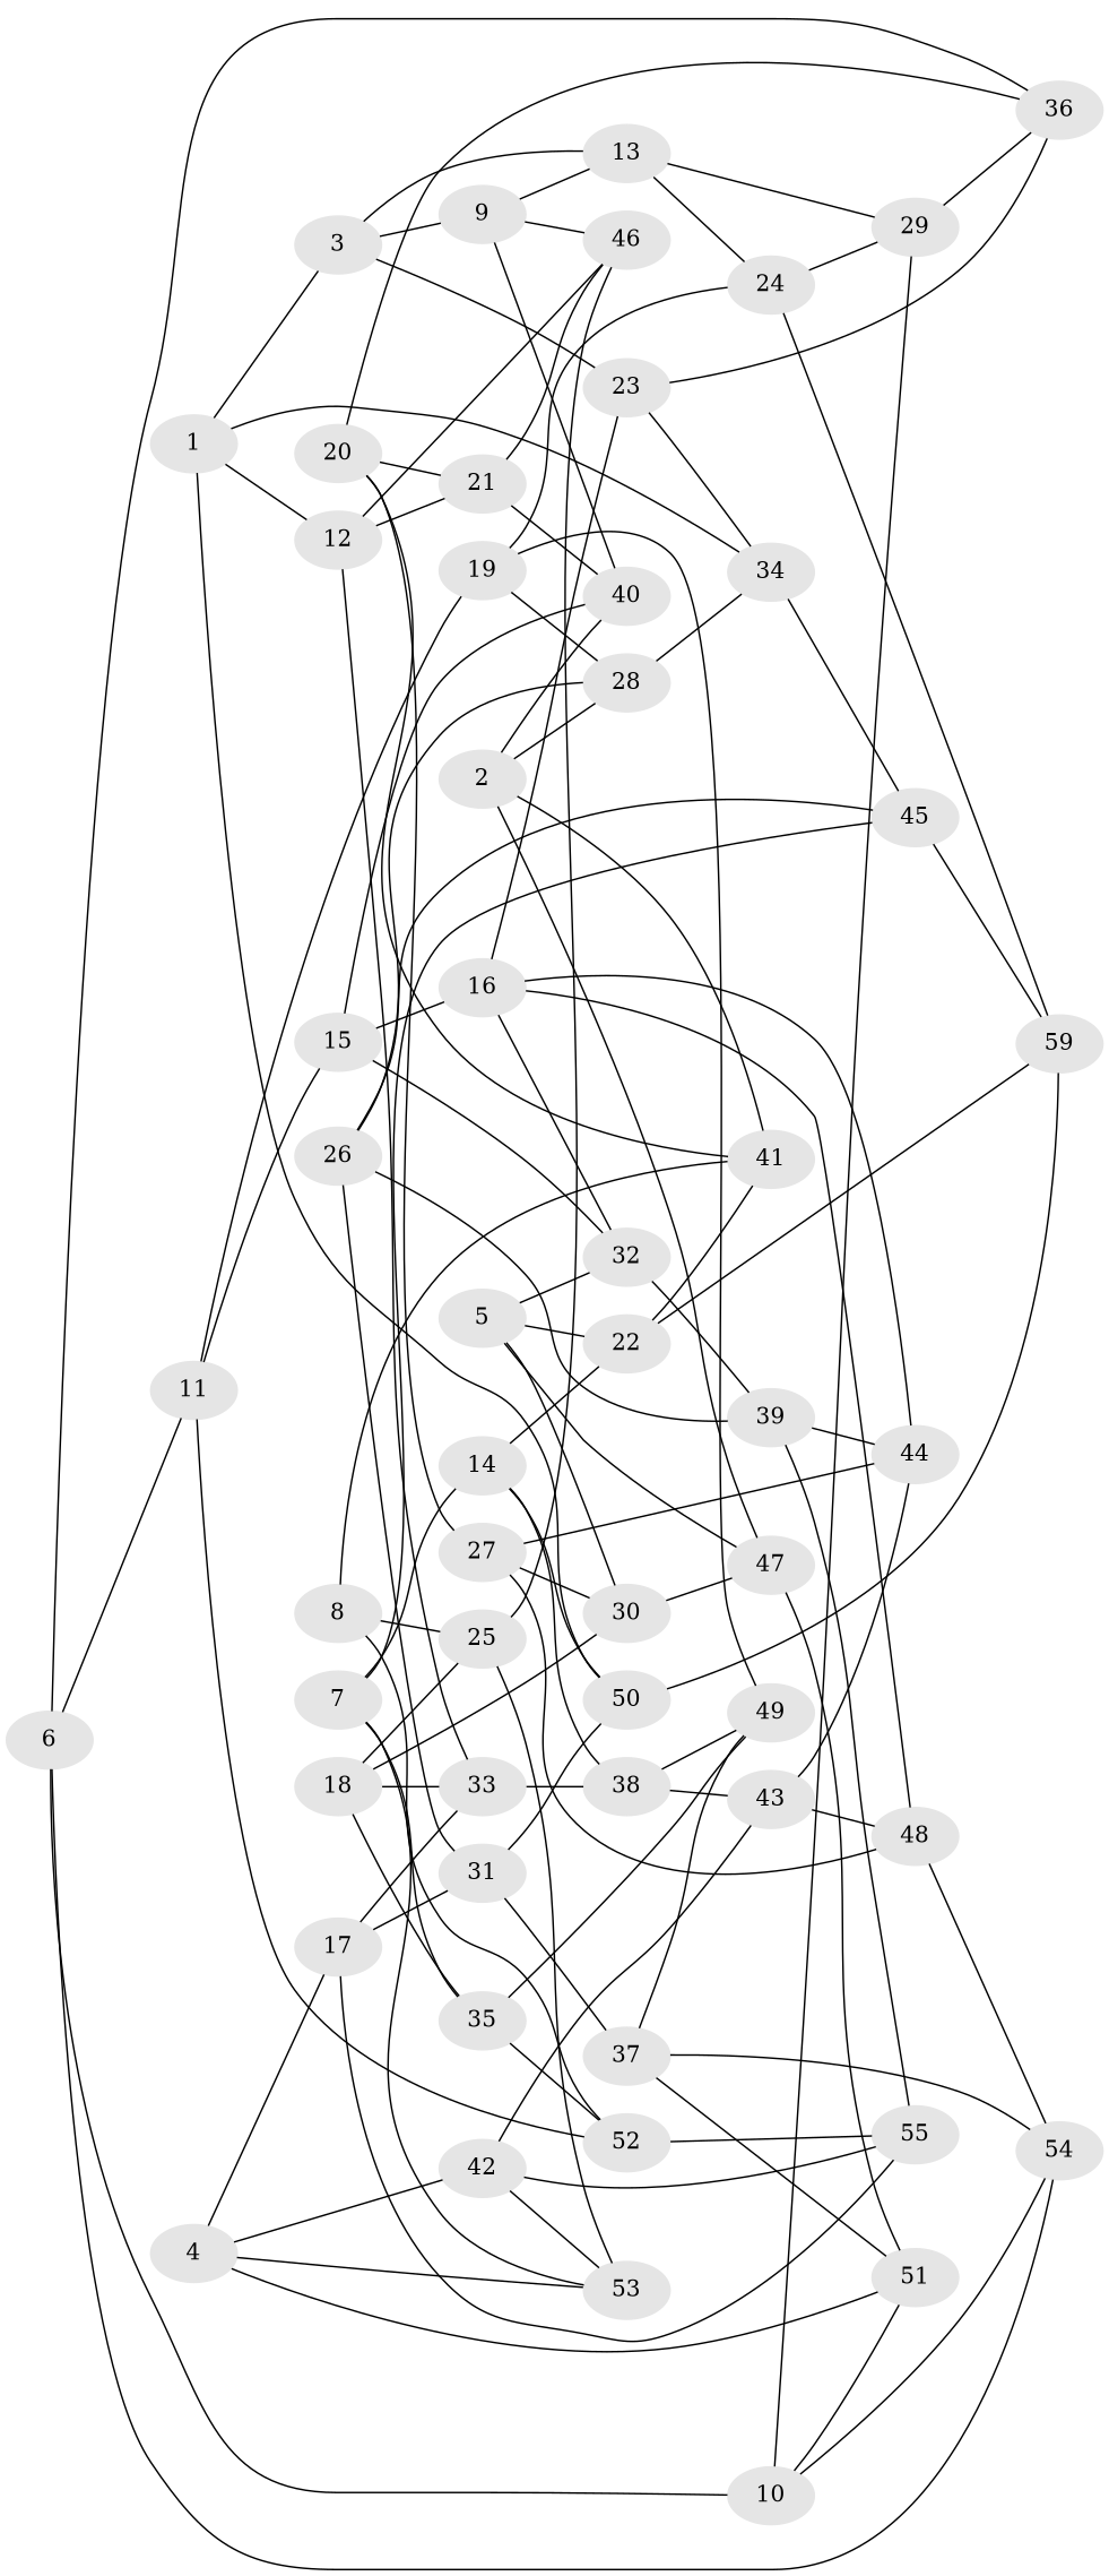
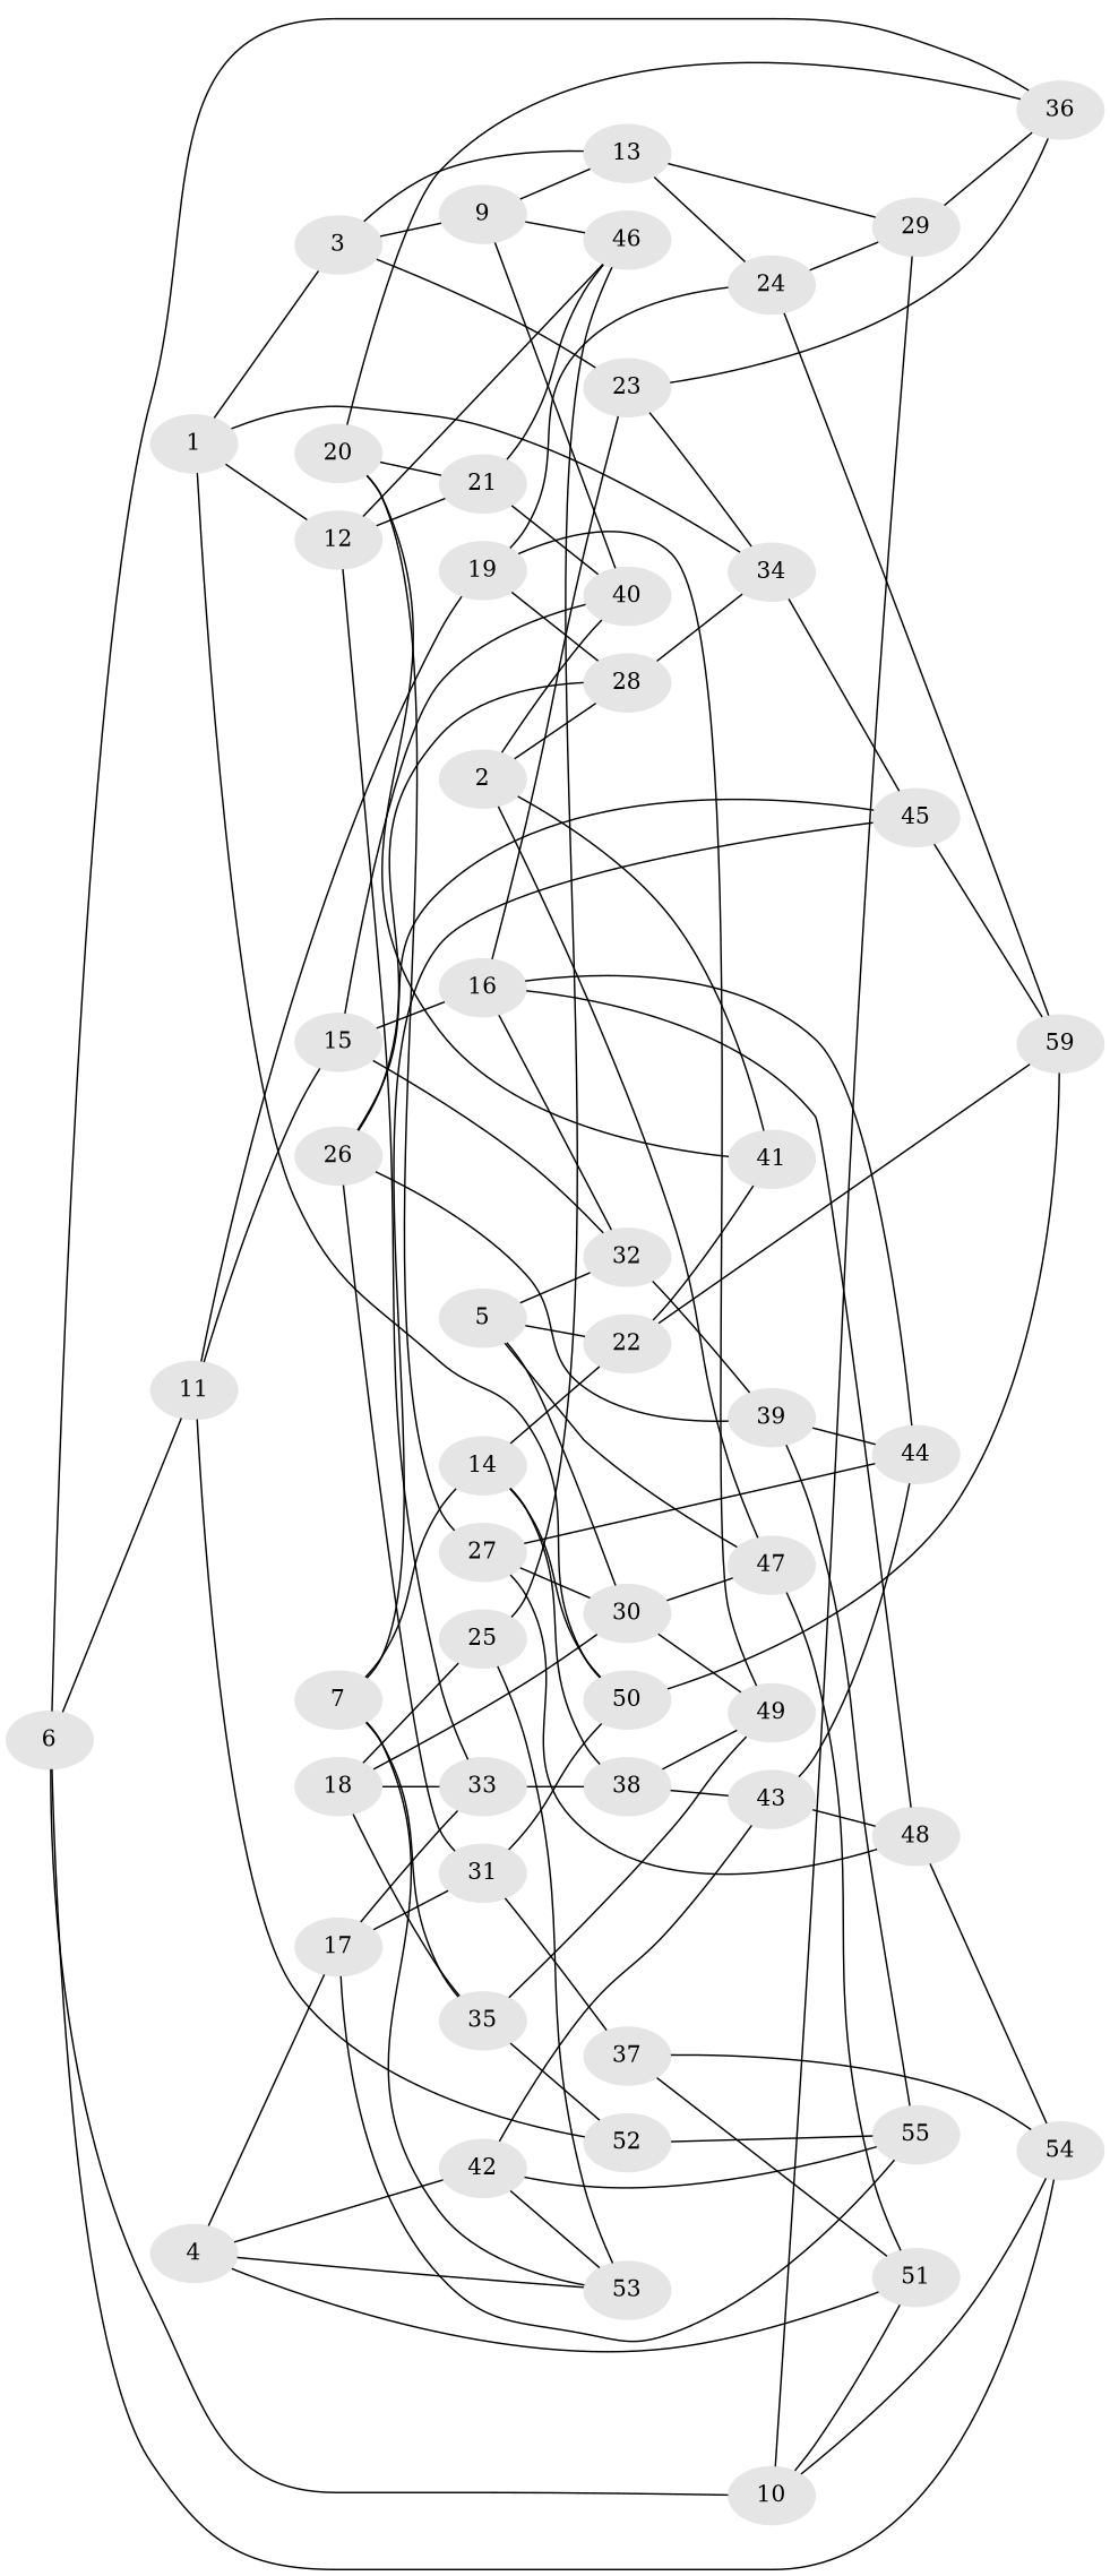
  graph {
    rankdir=LR
    node [color=gray90 style=filled]
    1
    3
    12
    34
    50
    9
    13
    23
    46
    21
    33
    45
    n13 [label=59]
    2
    28
    40
    41
    47
    51
    29
    24
    36
    4
    17
    42
    53
    31
    55
    43
    5
    22
    30
    32
    39
    6
    10
    11
    54
    52
    15
    19
    7
    14
    35
    38
    49
-   8
    25
    16
    44
    48
    37
    18
    20
    27
    26
    1 -- 3
    1 -- 12
    1 -- 34
    1 -- 50
    3 -- 9
    3 -- 13
    3 -- 23
    12 -- 46
    12 -- 21
    12 -- 33
    34 -- 45
    50 -- n13
    9 -- 13
    9 -- 46
    9 -- 40
    13 -- 29
    13 -- 24
    23 -- 34
    23 -- 36
    21 -- 46
    21 -- 40
    33 -- 38
    45 -- n13
    2 -- 28
    2 -- 40
    2 -- 41
    2 -- 47
    28 -- 34
    47 -- 51
    29 -- 36
    24 -- n13
    24 -- 29
    4 -- 51
    4 -- 17
    4 -- 42
    4 -- 53
    17 -- 33
    17 -- 31
    17 -- 55
    42 -- 53
    42 -- 55
    42 -- 43
    31 -- 50
    31 -- 37
    43 -- 44
    43 -- 48
    5 -- 47
    5 -- 22
    5 -- 30
    5 -- 32
    22 -- n13
    22 -- 41
    30 -- 47
    32 -- 39
    39 -- 55
    39 -- 44
    6 -- 36
    6 -- 10
    6 -- 11
    6 -- 54
    10 -- 51
    10 -- 29
    10 -- 54
    11 -- 52
    11 -- 15
    11 -- 19
    52 -- 55
    15 -- 40
    15 -- 32
    15 -- 16
    19 -- 28
    19 -- 24
    19 -- 49
    7 -- 45
    7 -- 53
    7 -- 14
    7 -- 35
    14 -- 50
    14 -- 22
    14 -- 38
    35 -- 52
    35 -- 49
    38 -- 43
    38 -- 49
-   8 -- 41
-   8 -- 52
-   8 -- 25
    25 -- 46
    25 -- 53
    16 -- 23
    16 -- 32
    16 -- 44
    16 -- 48
    48 -- 54
    37 -- 51
    37 -- 54
-   37 -- 49
+   30 -- 49
    18 -- 33
    18 -- 30
    18 -- 35
    18 -- 25
    20 -- 21
    20 -- 41
    20 -- 36
    20 -- 27
    27 -- 30
    27 -- 44
    27 -- 48
    26 -- 45
    26 -- 28
    26 -- 31
    26 -- 39
  }
